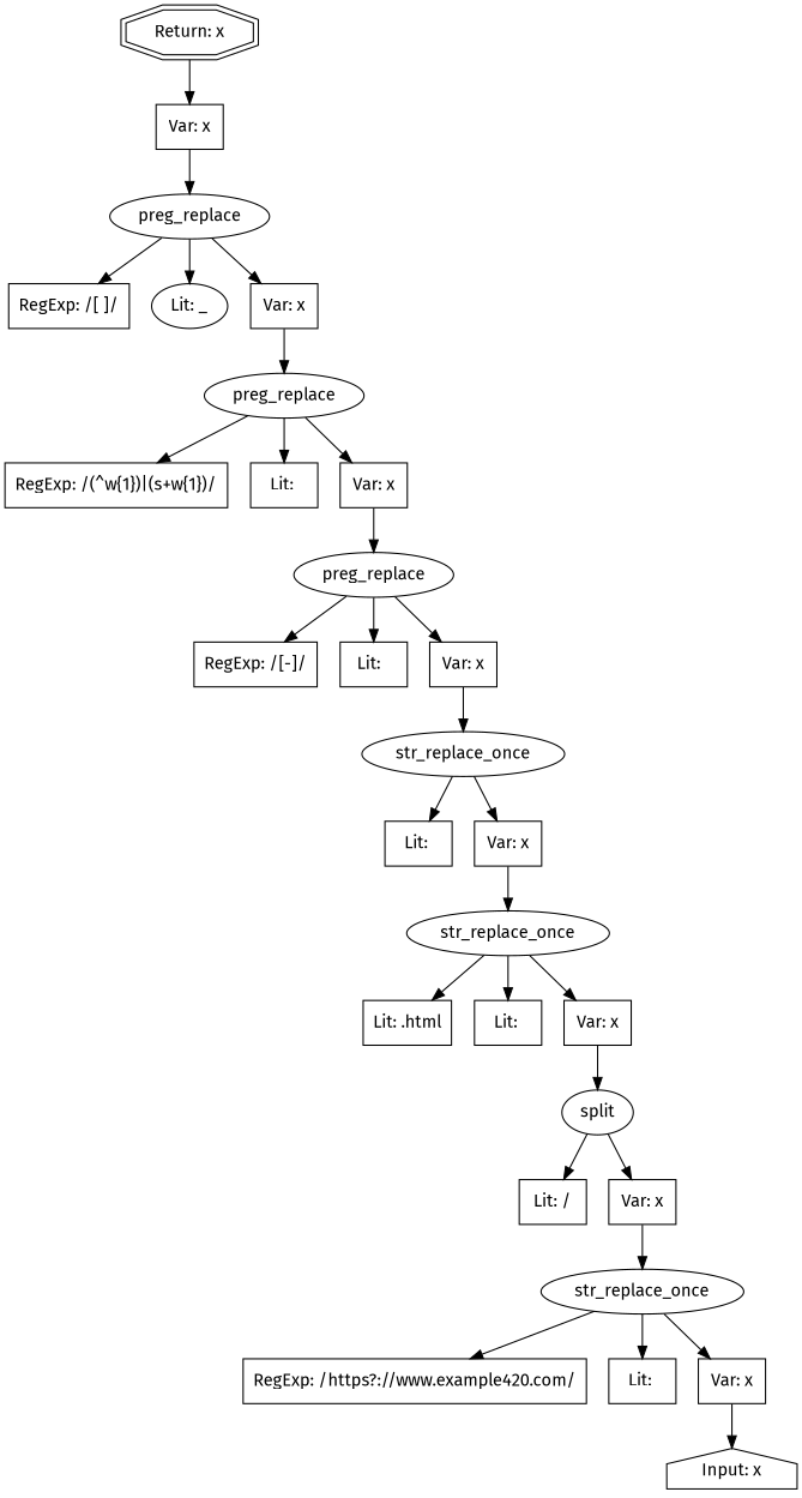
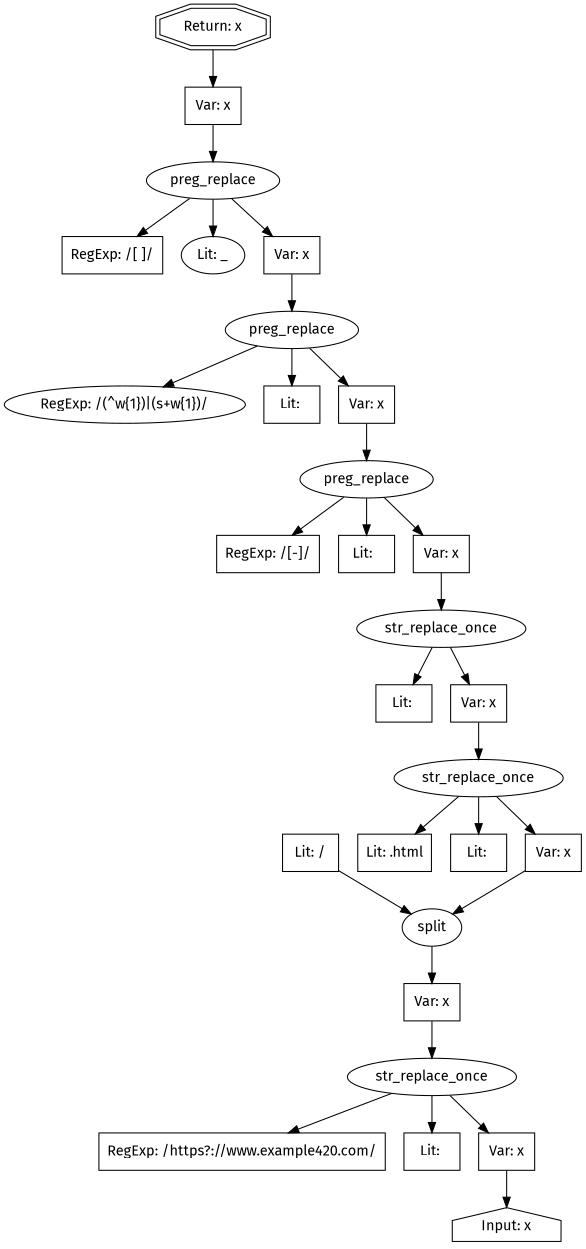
  digraph {
    fontname="Fira Sans"
    node [fontname="Fira Sans" shape=box]
    edge [fontname="Fira Sans"]
    n1 [label="Input: x" shape=house]
    n2 [label=str_replace_once shape=ellipse]
    n3 [label="RegExp: /https?:\/\/www.example420.com/"]
    n4 [label="Lit: "]
    n5 [label="Var: x"]
    n6 [label=split shape=ellipse]
    n7 [label="Lit: /"]
    n8 [label="Var: x"]
    n9 [label=str_replace_once shape=ellipse]
    n10 [label="Lit: .html"]
    n11 [label="Lit: "]
    n12 [label="Var: x"]
    n13 [label=str_replace_once shape=ellipse]
    n14 [label="Lit: "]
    n15 [label="Var: x"]
    n16 [label=preg_replace shape=ellipse]
    n17 [label="RegExp: /[-]/"]
    n18 [label="Lit:  "]
    n19 [label="Var: x"]
    n20 [label=preg_replace shape=ellipse]
-   n21 [label="RegExp: /(^\w{1})|(\s+\w{1})/"]
+   n21 [label="RegExp: /(^\w{1})|(\s+\w{1})/" shape=ellipse]
    n22 [label="Lit: "]
    n23 [label="Var: x"]
    n24 [label=preg_replace shape=ellipse]
    n25 [label="RegExp: /[ ]/"]
    n26 [label="Lit: _" shape=ellipse]
    n27 [label="Var: x"]
    n28 [label="Var: x"]
    n29 [label="Return: x" shape=doubleoctagon]
    n2 -> n3
    n2 -> n4
    n2 -> n5
    n5 -> n1
-   n6 -> n7
+   n7 -> n6
    n6 -> n8
    n8 -> n2
    n9 -> n10
    n9 -> n11
    n9 -> n12
    n12 -> n6
    n13 -> n14
    n13 -> n15
    n15 -> n9
    n16 -> n17
    n16 -> n18
    n16 -> n19
    n19 -> n13
    n20 -> n21
    n20 -> n22
    n20 -> n23
    n23 -> n16
    n24 -> n25
    n24 -> n26
    n24 -> n27
    n27 -> n20
    n28 -> n24
    n29 -> n28
  }
